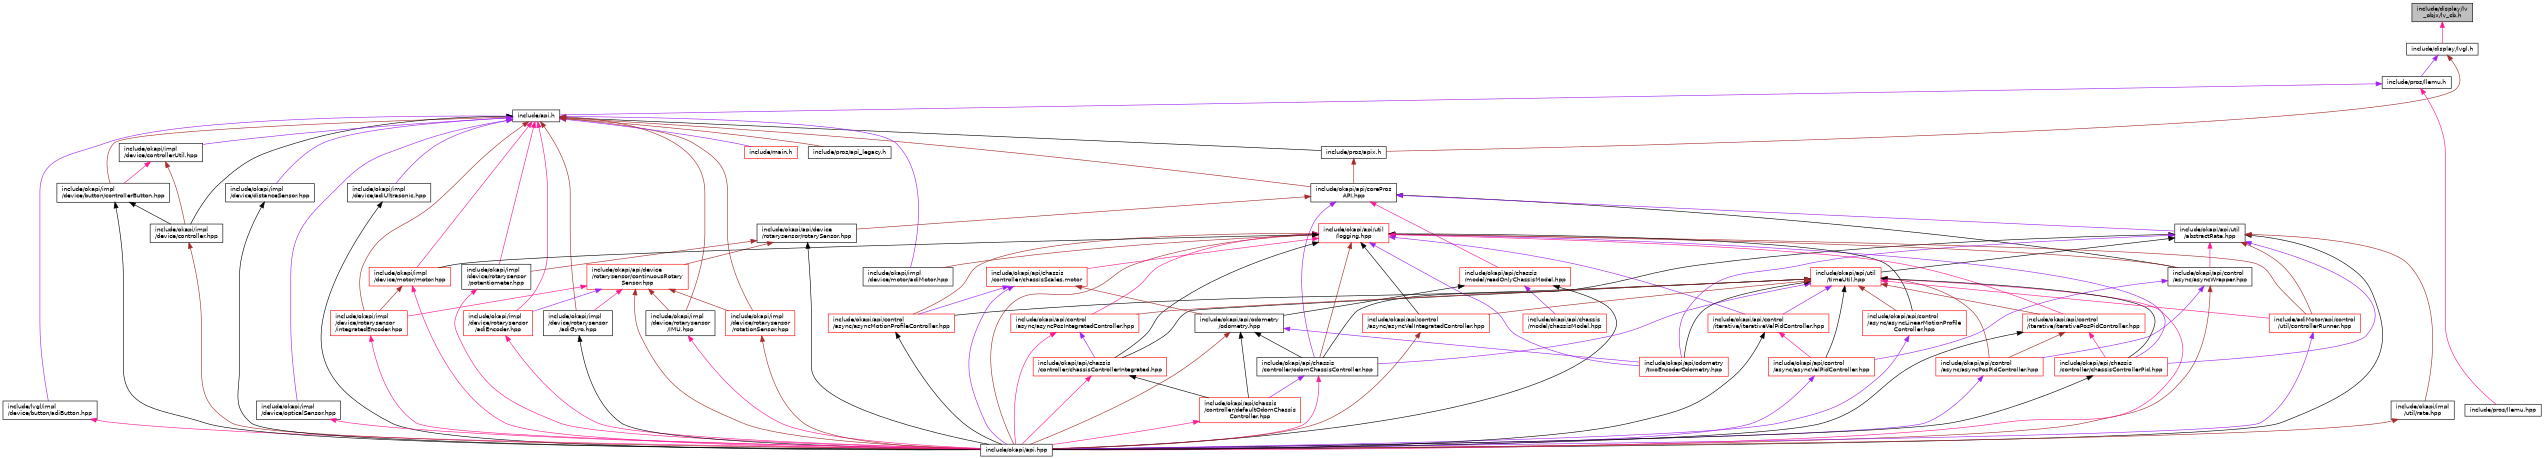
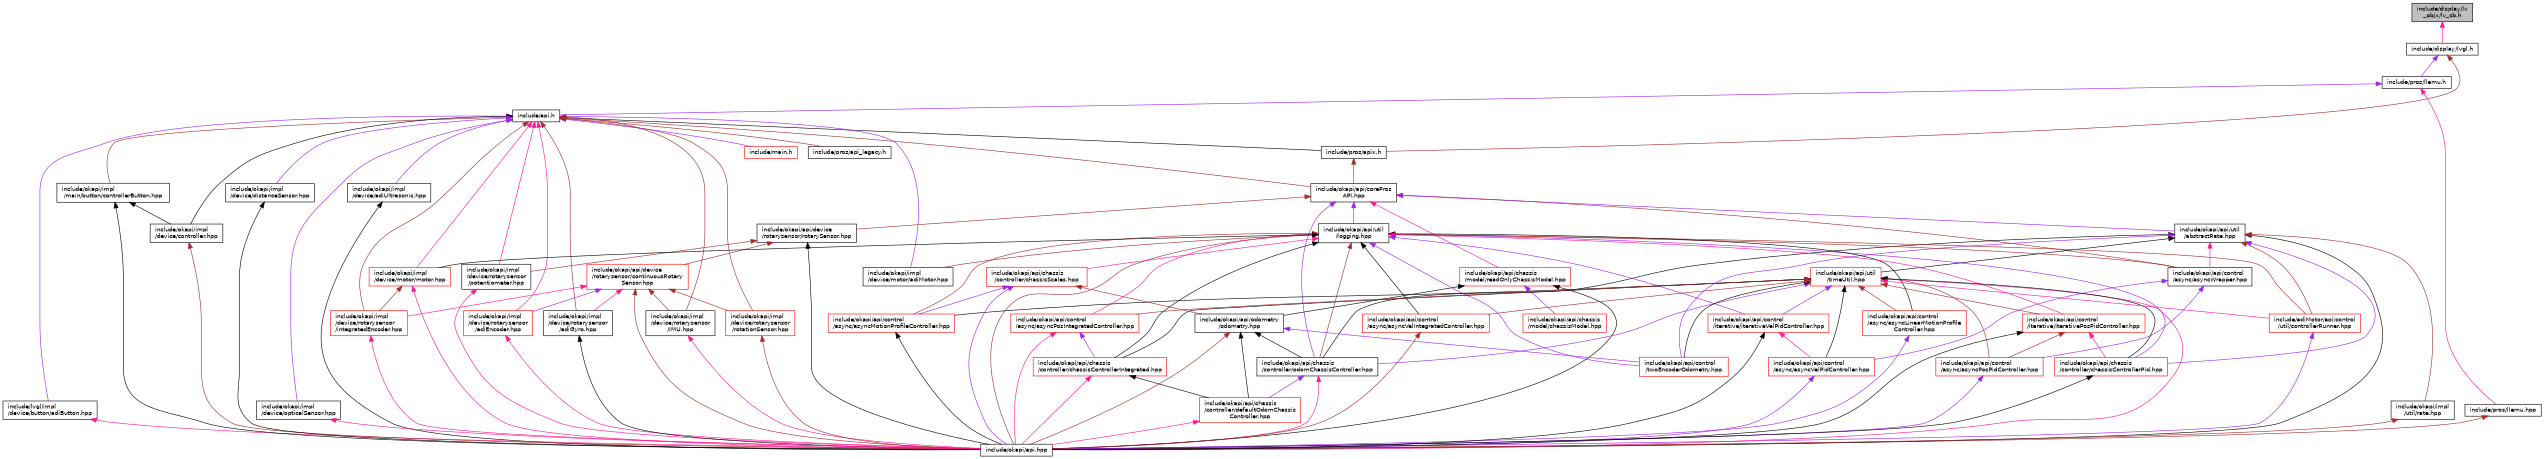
  digraph {
    node [color=black fillcolor=white fontname=Helvetica fontsize=10 shape=record style=filled]
    edge [color=brown dir=back fontname=Helvetica fontsize=10 labelfontname=Helvetica labelfontsize=10 style=solid]
    n1 [fillcolor=grey75 fontcolor=black height=0.2 label="include/display/lv\l_objx/lv_cb.h" width=0.4]
    n2 [height=0.2 label="include/display/lvgl.h" width=0.4]
    n3 [height=0.2 label="include/pros/apix.h" width=0.4]
    n4 [height=0.2 label="include/pros/llemu.h" width=0.4]
    n5 [height=0.2 label="include/okapi/api/corePros\lAPI.hpp" width=0.4]
    n6 [height=0.2 label="include/api.h" width=0.4]
    n7 [height=0.2 label="include/pros/llemu.hpp" width=0.4]
    n8 [height=0.2 label="include/okapi/api/chassis\l/controller/odomChassisController.hpp" width=0.4]
    n9 [color=red height=0.2 label="include/okapi/api/chassis\l/model/readOnlyChassisModel.hpp" width=0.4]
    n10 [height=0.2 label="include/okapi/api/control\l/async/asyncWrapper.hpp" width=0.4]
    n11 [height=0.2 label="include/okapi/api/device\l/rotarysensor/rotarySensor.hpp" width=0.4]
    n12 [height=0.2 label="include/okapi/api/util\l/abstractRate.hpp" width=0.4]
-   n13 [color=red height=0.2 label="include/okapi/api/util\l/logging.hpp" width=0.4]
+   n13 [height=0.2 label="include/okapi/api/util\l/logging.hpp" width=0.4]
    n14 [color=red height=0.2 label="include/okapi/api/chassis\l/controller/defaultOdomChassis\lController.hpp" width=0.4]
    n15 [height=0.2 label="include/okapi/api.hpp" width=0.4]
    n16 [color=red height=0.2 label="include/okapi/api/chassis\l/model/chassisModel.hpp" width=0.4]
    n17 [height=0.2 label="include/okapi/api/odometry\l/odometry.hpp" width=0.4]
    n18 [color=red height=0.2 label="include/okapi/api/control\l/async/asyncPosPidController.hpp" width=0.4]
    n19 [color=red height=0.2 label="include/okapi/api/control\l/async/asyncVelPidController.hpp" width=0.4]
    n20 [color=red height=0.2 label="include/okapi/api/device\l/rotarysensor/continuousRotary\lSensor.hpp" width=0.4]
    n21 [height=0.2 label="include/okapi/impl\l/device/rotarysensor\l/potentiometer.hpp" width=0.4]
-   n22 [color=red height=0.2 label="include/okapi/api/odometry\l/twoEncoderOdometry.hpp" width=0.4]
+   n22 [color=red height=0.2 label="include/okapi/api/control\l/twoEncoderOdometry.hpp" width=0.4]
    n23 [color=red height=0.2 label="include/okapi/api/chassis\l/controller/chassisControllerPid.hpp" width=0.4]
    n24 [color=red height=0.2 label="include/adiMotor/api/control\l/util/controllerRunner.hpp" width=0.4]
    n25 [color=red height=0.2 label="include/okapi/api/util\l/timeUtil.hpp" width=0.4]
    n26 [height=0.2 label="include/okapi/impl\l/util/rate.hpp" width=0.4]
    n27 [color=red height=0.2 label="include/okapi/api/chassis\l/controller/chassisControllerIntegrated.hpp" width=0.4]
    n28 [color=red height=0.2 label="include/okapi/api/control\l/async/asyncLinearMotionProfile\lController.hpp" width=0.4]
    n29 [color=red height=0.2 label="include/okapi/api/control\l/async/asyncMotionProfileController.hpp" width=0.4]
    n30 [color=red height=0.2 label="include/okapi/api/control\l/async/asyncPosIntegratedController.hpp" width=0.4]
    n31 [color=red height=0.2 label="include/okapi/api/control\l/async/asyncVelIntegratedController.hpp" width=0.4]
    n32 [color=red height=0.2 label="include/okapi/api/control\l/iterative/iterativePosPidController.hpp" width=0.4]
    n33 [color=red height=0.2 label="include/okapi/api/control\l/iterative/iterativeVelPidController.hpp" width=0.4]
-   n34 [color=red height=0.2 label="include/okapi/api/chassis\l/controller/chassisScales.motor" width=0.4]
+   n34 [color=red height=0.2 label="include/okapi/api/chassis\l/controller/chassisScales.hpp" width=0.4]
    n35 [height=0.2 label="include/okapi/impl\l/device/motor/adiMotor.hpp" width=0.4]
    n36 [color=red height=0.2 label="include/okapi/impl\l/device/motor/motor.hpp" width=0.4]
    n37 [color=red height=0.2 label="include/okapi/impl\l/device/rotarysensor\l/adiEncoder.hpp" width=0.4]
    n38 [height=0.2 label="include/okapi/impl\l/device/rotarysensor\l/adiGyro.hpp" width=0.4]
    n39 [height=0.2 label="include/okapi/impl\l/device/rotarysensor\l/IMU.hpp" width=0.4]
    n40 [color=red height=0.2 label="include/okapi/impl\l/device/rotarysensor\l/integratedEncoder.hpp" width=0.4]
    n41 [color=red height=0.2 label="include/okapi/impl\l/device/rotarysensor\l/rotationSensor.hpp" width=0.4]
    n42 [color=red height=0.2 label="include/main.h" width=0.4]
    n43 [height=0.2 label="include/okapi/impl\l/device/adiUltrasonic.hpp" width=0.4]
    n44 [height=0.2 label="include/lvgl/impl\l/device/button/adiButton.hpp" width=0.4]
-   n45 [height=0.2 label="include/okapi/impl\l/device/button/controllerButton.hpp" width=0.4]
+   n45 [height=0.2 label="include/okapi/impl\l/main/button/controllerButton.hpp" width=0.4]
    n46 [height=0.2 label="include/okapi/impl\l/device/controller.hpp" width=0.4]
-   n47 [height=0.2 label="include/okapi/impl\l/device/controllerUtil.hpp" width=0.4]
    n48 [height=0.2 label="include/okapi/impl\l/device/distanceSensor.hpp" width=0.4]
    n49 [height=0.2 label="include/okapi/impl\l/device/opticalSensor.hpp" width=0.4]
    n50 [height=0.2 label="include/pros/api_legacy.h" width=0.4]
    n1 -> n2 [color=deeppink]
    n2 -> n3
    n2 -> n4 [color=purple]
    n3 -> n5
    n4 -> n6 [color=purple]
    n4 -> n7 [color=deeppink]
    n5 -> n8 [color=purple]
    n5 -> n9 [color=deeppink]
-   n5 -> n10 [color=black]
+   n5 -> n10
    n5 -> n11
    n5 -> n12 [color=purple]
+   n5 -> n13 [color=purple]
    n6 -> n3 [color=black]
    n6 -> n5
    n6 -> n21 [color=deeppink]
    n6 -> n35 [color=purple]
    n6 -> n36 [color=deeppink]
    n6 -> n37 [color=deeppink]
    n6 -> n38
    n6 -> n39
    n6 -> n40
    n6 -> n41
    n6 -> n42 [color=purple]
    n6 -> n43 [color=purple]
    n6 -> n44 [color=purple]
    n6 -> n45
    n6 -> n46 [color=black]
-   n6 -> n47 [color=purple]
    n6 -> n48 [color=purple]
    n6 -> n49 [color=purple]
    n6 -> n50
    n8 -> n14 [color=purple]
    n8 -> n15 [color=deeppink]
    n9 -> n15 [color=black]
    n9 -> n16 [color=purple]
    n9 -> n17 [color=black]
-   n10 -> n15
+   n7 -> n15
    n10 -> n18 [color=purple]
    n10 -> n19 [color=purple]
    n11 -> n15 [color=black]
    n11 -> n20
    n11 -> n21
    n12 -> n8 [color=black]
    n12 -> n10 [color=deeppink]
    n12 -> n15 [color=black]
    n12 -> n22 [color=purple]
    n12 -> n23 [color=purple]
    n12 -> n24
    n12 -> n25 [color=black]
    n12 -> n26
    n13 -> n8
    n13 -> n10
    n13 -> n15
    n13 -> n22 [color=purple]
    n13 -> n23 [color=purple]
    n13 -> n24
    n13 -> n27 [color=black]
    n13 -> n28 [color=black]
    n13 -> n29
    n13 -> n30 [color=deeppink]
    n13 -> n31 [color=black]
    n13 -> n32 [color=deeppink]
    n13 -> n33 [color=purple]
    n13 -> n34 [color=deeppink]
    n13 -> n35
    n13 -> n36 [color=black]
    n14 -> n15 [color=deeppink]
    n17 -> n8 [color=black]
    n17 -> n14 [color=black]
    n17 -> n15
    n17 -> n22 [color=purple]
    n18 -> n15 [color=purple]
    n19 -> n15 [color=purple]
    n20 -> n15
    n20 -> n37 [color=purple]
    n20 -> n38 [color=deeppink]
    n20 -> n39
    n20 -> n40 [color=deeppink]
    n20 -> n41
    n21 -> n15 [color=deeppink]
    n23 -> n15 [color=black]
    n24 -> n15 [color=purple]
    n25 -> n8 [color=purple]
    n25 -> n15 [color=deeppink]
    n25 -> n18
    n25 -> n19 [color=black]
    n25 -> n22 [color=black]
    n25 -> n23 [color=black]
    n25 -> n24 [color=deeppink]
    n25 -> n27 [color=black]
    n25 -> n28
    n25 -> n29 [color=black]
    n25 -> n30
    n25 -> n31
    n25 -> n32
    n25 -> n33 [color=purple]
    n26 -> n15
    n27 -> n14 [color=black]
    n27 -> n15 [color=deeppink]
    n28 -> n15 [color=purple]
    n29 -> n15 [color=black]
    n30 -> n15 [color=deeppink]
    n30 -> n27 [color=purple]
    n31 -> n15
    n32 -> n15 [color=black]
    n32 -> n18
    n32 -> n23 [color=deeppink]
    n33 -> n15 [color=black]
    n33 -> n19 [color=deeppink]
    n34 -> n15 [color=purple]
    n34 -> n17
    n34 -> n29 [color=purple]
    n36 -> n15 [color=deeppink]
    n36 -> n40
    n37 -> n15 [color=deeppink]
    n38 -> n15 [color=black]
    n39 -> n15 [color=deeppink]
    n40 -> n15 [color=deeppink]
    n41 -> n15
    n43 -> n15 [color=black]
    n44 -> n15 [color=deeppink]
    n45 -> n15 [color=black]
    n45 -> n46 [color=black]
    n46 -> n15
-   n47 -> n45 [color=deeppink]
-   n47 -> n46
    n48 -> n15 [color=black]
    n49 -> n15 [color=deeppink]
  }
